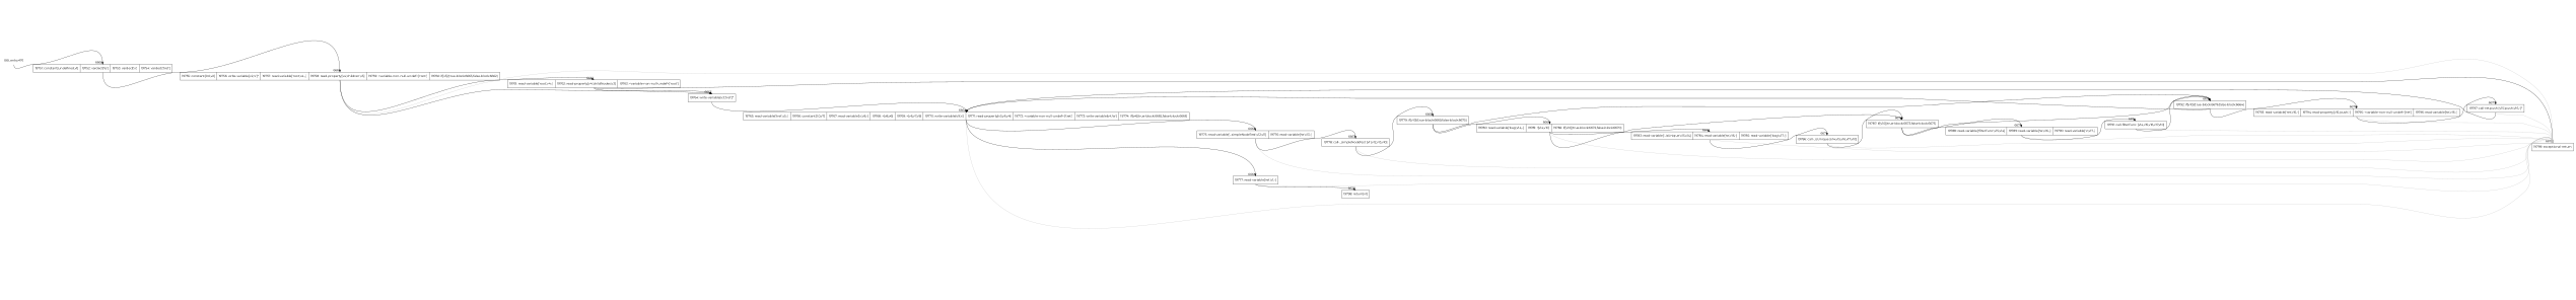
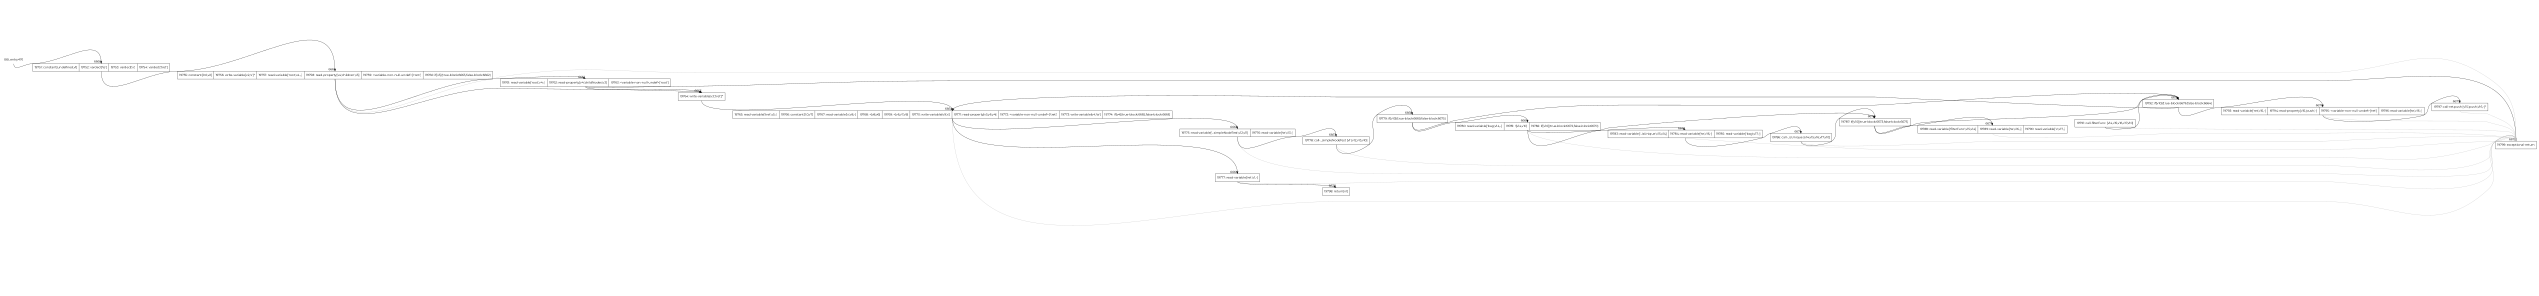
  digraph {
    fontname=Montserrat
    rankdir=LR
    node [fontname=Montserrat shape=record]
    edge [fontname=Montserrat headport=n tailport=s]
    n1 [label=BB_entry476 shape=none]
    n2 [label="{19751: constant[undefined,v1]|19752: vardecl['te']|19753: vardecl['x']|19754: vardecl['tret']}"]
    n3 [label="{19755: constant[0.0,v2]|19756: write-variable[v2,'x']*|19757: read-variable['root',v4,-]|19758: read-property[v4,'children',v3]|19759: \<variable-non-null-undef\>['root']|19760: if[v3](true-block:6663,false-block:6662)}"]
    n4 [label="{19764: write-variable[v3,'tret']*}"]
    n5 [label="{19761: read-variable['root',v4,-]|19762: read-property[v4,'childNodes',v3]|19763: \<variable-non-null-undef\>['root']}"]
    n6 [label="{19799: exceptional-return}"]
    n7 [label="{19765: read-variable['tret',v5,-]|19766: constant[1.0,v7]|19767: read-variable['x',v8,-]|19768: +[v8,v6]|19769: +[v6,v7,v9]|19770: write-variable[v9,'x']|19771: read-property[v5,v6,v4]|19772: \<variable-non-null-undef\>['tret']|19773: write-variable[v4,'te']|19774: if[v4](true-block:6665,false-block:6666)}"]
    n8 [label="{19775: read-variable['_simpleNodeTest',v12,v11]|19776: read-variable['te',v13,-]}"]
    n9 [label="{19777: read-variable['ret',v1,-]}"]
    n10 [label="{19778: call-_simpleNodeTest [v11,v12,v13,v10]}"]
    n11 [label="{19798: return[v1]}"]
    n12 [label="{19779: if[v10](true-block:6669,false-block:6675)}"]
    n13 [label="{19792: if[v10](true-block:6676,false-block:6664)}"]
    n14 [label="{19780: read-variable['bag',v14,-]|19781: ![v14,v10]|19782: if[v10](true-block:6672,false-block:6670)}"]
    n15 [label="{19793: read-variable['ret',v15,-]|19794: read-property[v15,'push',-]|19795: \<variable-non-null-undef\>['ret']|19796: read-variable['te',v16,-]}"]
    n16 [label="{19787: if[v10](true-block:6673,false-block:6675)}"]
    n17 [label="{19783: read-variable['_isUnique',v15,v14]|19784: read-variable['te',v16,-]|19785: read-variable['bag',v17,-]}"]
    n18 [label="{19797: call-ret.push [v15,'push',v16,-]*}"]
    n19 [label="{19788: read-variable['filterFunc',v15,v14]|19789: read-variable['te',v16,-]|19790: read-variable['x',v17,-]}"]
    n20 [label="{19786: call-_isUnique [v14,v15,v16,v17,v10]}"]
    n21 [label="{19791: call-filterFunc [v14,v15,v16,v17,v10]}"]
    n1 -> n2 [headlabel="    6660"]
    n2 -> n3 [headlabel="      6661"]
    n3 -> n4 [headlabel="      6663"]
    n3 -> n5 [headlabel="      6662"]
    n3 -> n6 [color=gray headlabel="      6679"]
    n4 -> n7 [headlabel="      6664"]
    n5 -> n4
    n5 -> n6 [color=black]
    n7 -> n6 [color=gray]
    n7 -> n8 [headlabel="      6665"]
    n7 -> n9 [headlabel="      6666"]
    n8 -> n6 [color=gray]
    n8 -> n10 [headlabel="      6667"]
    n9 -> n6 [color=gray]
    n9 -> n11 [headlabel="      6678"]
    n10 -> n6 [color=gray]
    n10 -> n12 [headlabel="      6668"]
    n12 -> n13 [headlabel="      6675"]
    n12 -> n14 [headlabel="      6669"]
    n13 -> n7
    n13 -> n15 [headlabel="      6676"]
    n14 -> n6 [color=gray]
    n14 -> n16 [headlabel="      6672"]
    n14 -> n17 [headlabel="      6670"]
    n15 -> n6 [color=gray]
    n15 -> n18 [headlabel="      6677"]
    n16 -> n13
    n16 -> n19 [headlabel="      6673"]
    n17 -> n6 [color=gray]
    n17 -> n20 [headlabel="      6671"]
    n18 -> n6 [color=gray]
-   n18 -> n7
    n19 -> n6 [color=gray]
-   n19 -> n21 [headlabel="      6674"]
    n20 -> n6 [color=gray]
    n20 -> n16
    n21 -> n6 [color=gray]
    n21 -> n13
  }
